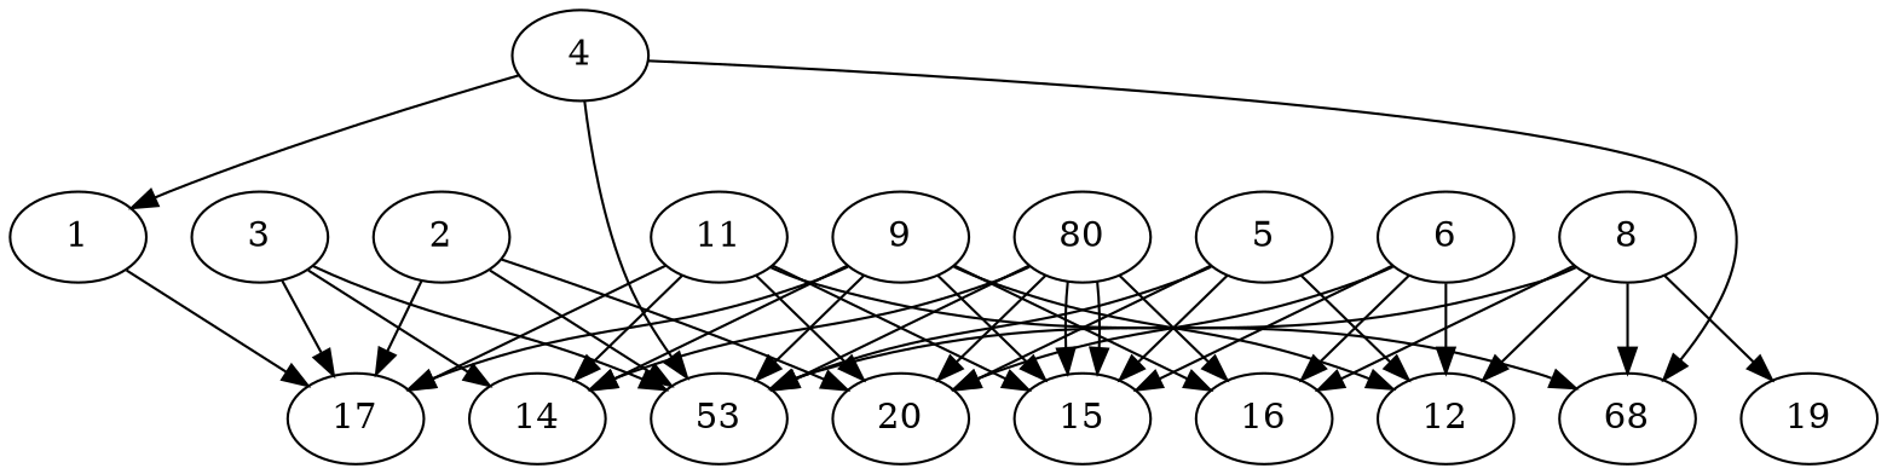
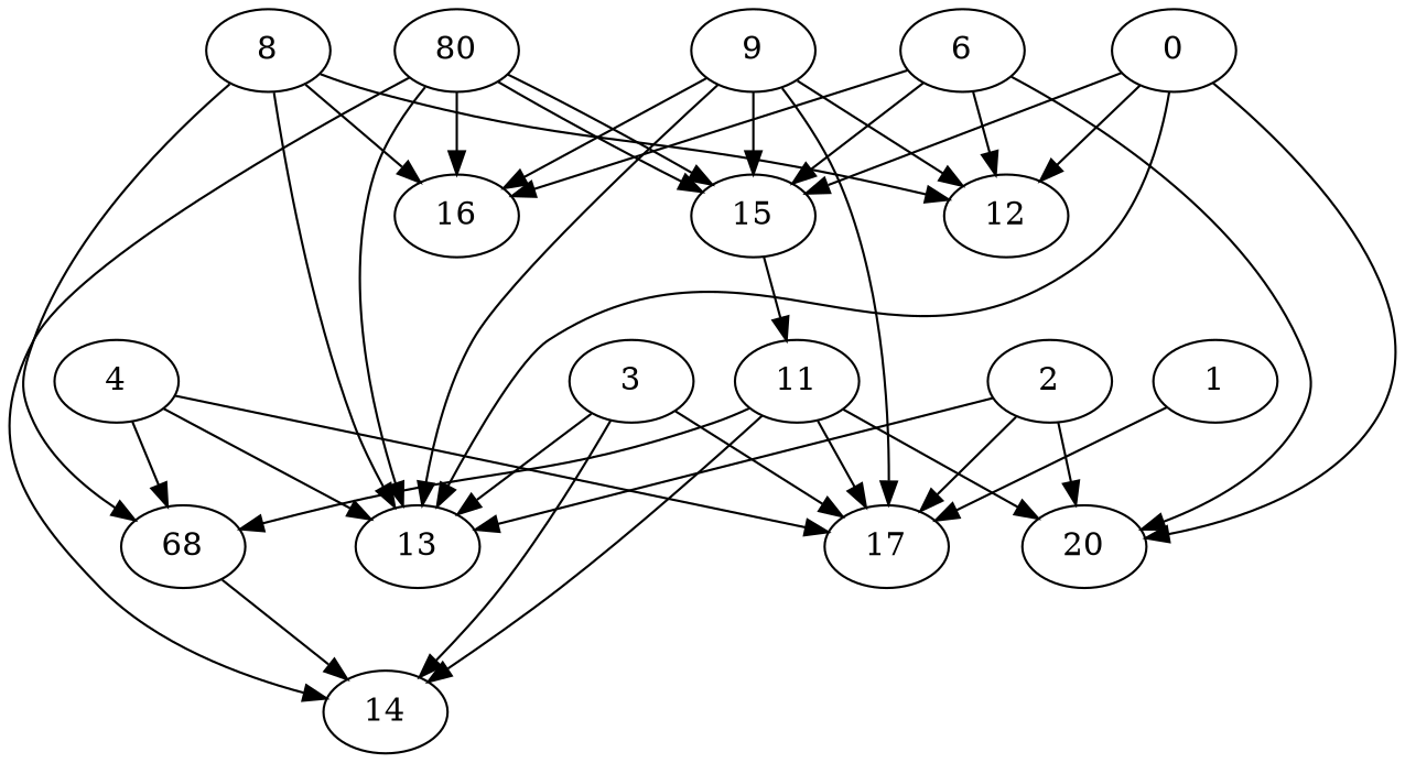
  digraph {
    node [alpha=0.17]
    1 [alpha=0.06 expect_size=19562496]
    17 [alpha=0.19 expect_size=35464192]
    2 [expect_size=6430720]
-   13 [alpha=0.06 expect_size=6736896 label=53]
+   13 [alpha=0.06 expect_size=6736896]
    20 [alpha=0.09 expect_size=32784384]
    3 [alpha=0.07 expect_size=52352000]
    14 [alpha=0.08 expect_size=22427648]
    4 [alpha=0.18 expect_size=27824128]
    n9 [alpha=0.09 expect_size=30514176 label=68]
-   5 [alpha=0.10 expect_size=46812160]
+   5 [alpha=0.10 expect_size=46812160 label=0]
    12 [alpha=0.18 expect_size=13767680]
    15 [alpha=0.03 expect_size=17125376]
    6 [expect_size=43923456]
    16 [alpha=0.20 expect_size=41659392]
    8 [alpha=0.19 expect_size=50044928]
-   19 [expect_size=27880448]
    9 [alpha=0.02 expect_size=20520960]
    n18 [alpha=0.01 expect_size=52083712 label=80]
    11 [alpha=0.16 expect_size=47909888]
    1 -> 17
    2 -> 17
    2 -> 13
    2 -> 20
    3 -> 17
    3 -> 13
    3 -> 14
-   4 -> 1
+   4 -> 17
    4 -> 13
    4 -> n9
    5 -> 13
    5 -> 20
    5 -> 12
    5 -> 15
    6 -> 20
    6 -> 12
    6 -> 15
    6 -> 16
    8 -> 13
    8 -> n9
    8 -> 12
    8 -> 16
-   8 -> 19
    9 -> 17
    9 -> 13
-   9 -> 14
+   n9 -> 14
    9 -> 12
    9 -> 15
    9 -> 16
    n18 -> 13
-   n18 -> 20
    n18 -> 14
    n18 -> 15
    n18 -> 15
    n18 -> 16
    11 -> 17
    11 -> 20
    11 -> 14
    11 -> n9
-   11 -> 15
+   15 -> 11
  }
